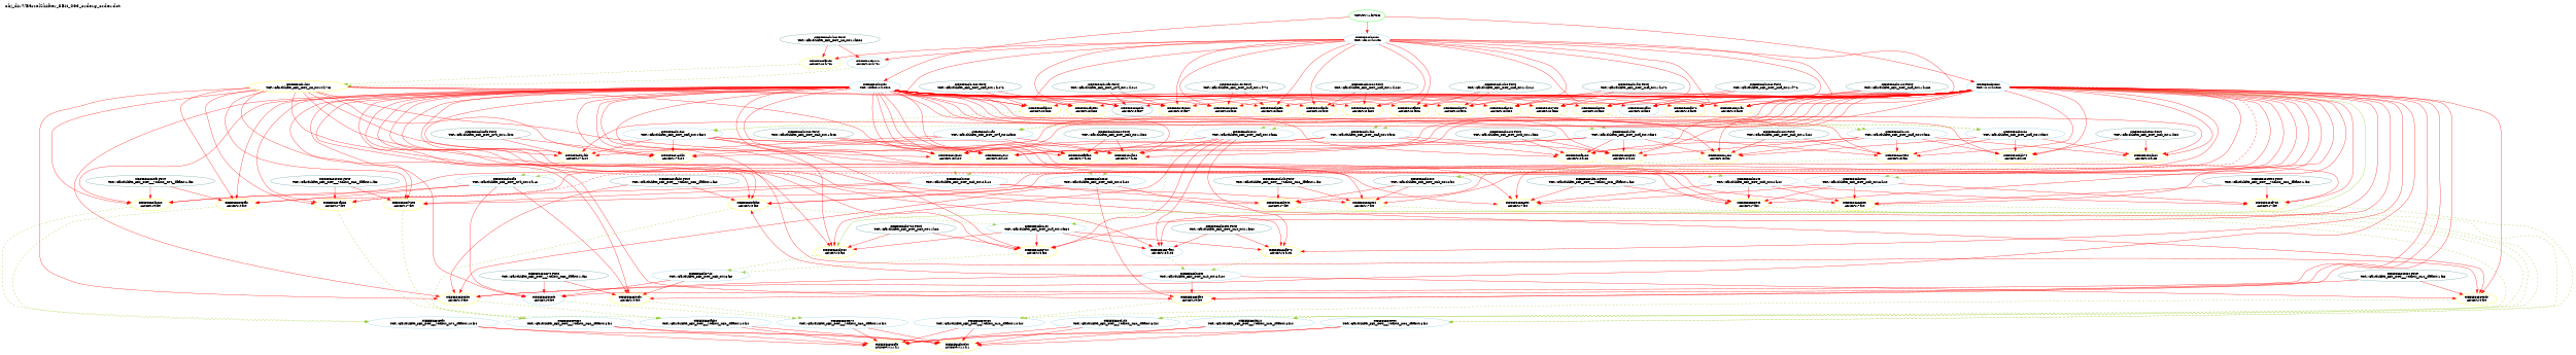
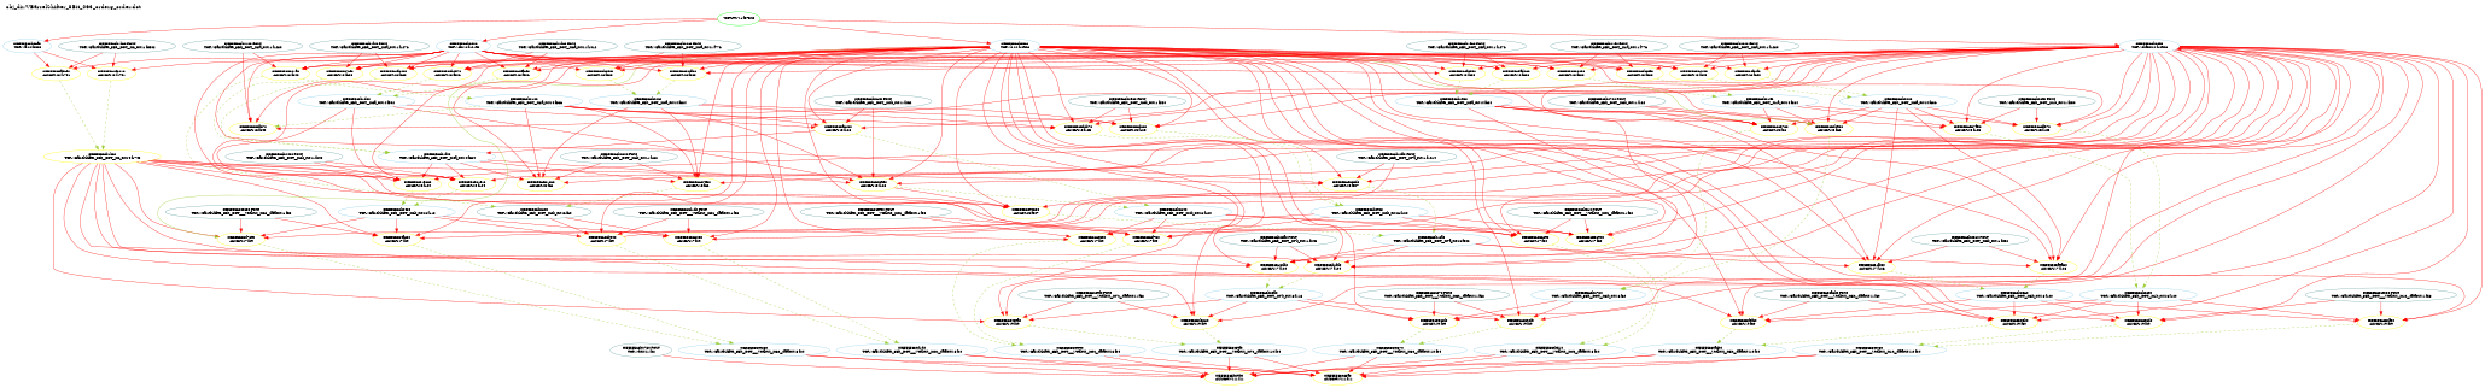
  digraph {
    label="obj_dir/VBarrelShifter_8Bit_063_orderg_order.dot"
    labeljust=l
    labelloc=t
    rankdir=TB
    node [color=yellow fontsize=8]
    edge [color=red fontsize=8 weight=8]
+   n1 [color=CadetBlue label="0x5555563b0780 POST\n TOP->dout r1 f22"]
    n2 [label="0x5555565b29b0\n ASSIGNW r11 f11"]
    n3 [label="0x5555563c83a0\n ASSIGNW r11 f11"]
    n4 [color=CadetBlue label="0x5555563c89f0 POST\n TOP->BarrelShifter_8Bit__DOT____Vcellout__m7c__dataout r1 f58"]
    n5 [label="0x555556543ea0\n ALWAYS r9 f29"]
    n6 [label="0x5555565d5280\n ALWAYS r9 f29"]
    n7 [color=skyblue label="0x5555563c89f0\n TOP->BarrelShifter_8Bit__DOT____Vcellout__m7c__dataout r10 f24"]
    n8 [color=CadetBlue label="0x5555563c9850 POST\n TOP->BarrelShifter_8Bit__DOT____Vcellout__m6c__dataout r1 f58"]
    n9 [label="0x55555654a230\n ALWAYS r7 f29"]
    n10 [label="0x5555565d78e0\n ALWAYS r7 f29"]
    n11 [color=skyblue label="0x5555563c9850\n TOP->BarrelShifter_8Bit__DOT____Vcellout__m6c__dataout r8 f24"]
    n12 [color=CadetBlue label="0x5555563cc370 POST\n TOP->BarrelShifter_8Bit__DOT____Vcellout__m3c__dataout r1 f58"]
-   n13 [color=skyblue label="0x55555655ccd0\n ALWAYS r9 f29"]
+   n13 [label="0x55555655ccd0\n ALWAYS r9 f29"]
    n14 [label="0x5555566592f0\n ALWAYS r9 f29"]
    n15 [color=skyblue label="0x5555563cc370\n TOP->BarrelShifter_8Bit__DOT____Vcellout__m3c__dataout r10 f24"]
    n16 [color=CadetBlue label="0x5555563cd1d0 POST\n TOP->BarrelShifter_8Bit__DOT____Vcellout__m2c__dataout r1 f58"]
    n17 [label="0x555556563050\n ALWAYS r7 f29"]
    n18 [label="0x55555665b940\n ALWAYS r7 f29"]
    n19 [color=skyblue label="0x5555563cd1d0\n TOP->BarrelShifter_8Bit__DOT____Vcellout__m2c__dataout r8 f24"]
    n20 [color=skyblue label="0x5555563b04e0\n TOP->shamt r2 f10923"]
    n21 [color=CadetBlue label="0x5555563ce030 POST\n TOP->BarrelShifter_8Bit__DOT____Vcellout__m1c__dataout r1 f58"]
    n22 [label="0x5555565693d0\n ALWAYS r9 f29"]
    n23 [label="0x55555665df90\n ALWAYS r9 f29"]
    n24 [color=skyblue label="0x5555563ce030\n TOP->BarrelShifter_8Bit__DOT____Vcellout__m1c__dataout r10 f24"]
    n25 [color=CadetBlue label="0x5555563cee90 POST\n TOP->BarrelShifter_8Bit__DOT____Vcellout__m0c__dataout r1 f58"]
    n26 [label="0x55555656f750\n ALWAYS r7 f29"]
    n27 [label="0x5555566605e0\n ALWAYS r7 f29"]
    n28 [color=skyblue label="0x5555563cee90\n TOP->BarrelShifter_8Bit__DOT____Vcellout__m0c__dataout r8 f24"]
    n29 [color=CadetBlue label="0x5555563ca6b0 POST\n TOP->BarrelShifter_8Bit__DOT____Vcellout__m5c__dataout r1 f60"]
    n30 [label="0x5555565505b0\n ALWAYS r9 f30"]
    n31 [label="0x5555565d9f30\n ALWAYS r9 f30"]
    n32 [color=skyblue label="0x5555563ca6b0\n TOP->BarrelShifter_8Bit__DOT____Vcellout__m5c__dataout r10 f24"]
    n33 [color=CadetBlue label="0x5555563cb510 POST\n TOP->BarrelShifter_8Bit__DOT____Vcellout__m4c__dataout r1 f60"]
    n34 [label="0x555556556940\n ALWAYS r7 f30"]
    n35 [label="0x555556656c90\n ALWAYS r7 f30"]
    n36 [color=skyblue label="0x5555563cb510\n TOP->BarrelShifter_8Bit__DOT____Vcellout__m4c__dataout r8 f24"]
    n37 [color=CadetBlue label="0x5555563b2720 POST\n TOP->BarrelShifter_8Bit__DOT__m3b_out r1 f132"]
    n38 [label="0x55555652b980\n ALWAYS r5 f66"]
    n39 [label="0x555556665730\n ALWAYS r5 f66"]
    n40 [color=skyblue label="0x5555563b2720\n TOP->BarrelShifter_8Bit__DOT__m3b_out r6 f60"]
    n41 [color=CadetBlue label="0x5555563b2800 POST\n TOP->BarrelShifter_8Bit__DOT__m2b_out r1 f132"]
    n42 [label="0x5555565318c0\n ALWAYS r5 f66"]
    n43 [label="0x555556667e50\n ALWAYS r5 f66"]
    n44 [color=CadetBlue label="0x5555563b2800\n TOP->BarrelShifter_8Bit__DOT__m2b_out r6 f60"]
    n45 [color=CadetBlue label="0x5555563b23a0 POST\n TOP->BarrelShifter_8Bit__DOT__m7b_out r1 f248"]
    n46 [label="0x555556513dd0\n ALWAYS r7 f124"]
    n47 [label="0x5555565b1fd0\n ALWAYS r7 f124"]
    n48 [color=skyblue label="0x5555563b23a0\n TOP->BarrelShifter_8Bit__DOT__m7b_out r8 f118"]
    n49 [color=CadetBlue label="0x5555563b2480 POST\n TOP->BarrelShifter_8Bit__DOT__m6b_out r1 f248"]
    n50 [label="0x555556519c80\n ALWAYS r5 f124"]
    n51 [label="0x5555565c1e10\n ALWAYS r5 f124"]
    n52 [color=skyblue label="0x5555563b2480\n TOP->BarrelShifter_8Bit__DOT__m6b_out r6 f118"]
    n53 [color=CadetBlue label="0x5555563b28e0 POST\n TOP->BarrelShifter_8Bit__DOT__m1b_out r1 f250"]
-   n54 [color=skyblue label="0x555556537a90\n ALWAYS r5 f125"]
+   n54 [label="0x555556537a90\n ALWAYS r5 f125"]
    n55 [label="0x55555666a570\n ALWAYS r5 f125"]
    n56 [color=skyblue label="0x5555563b28e0\n TOP->BarrelShifter_8Bit__DOT__m1b_out r6 f120"]
    n57 [color=CadetBlue label="0x5555563b29c0 POST\n TOP->BarrelShifter_8Bit__DOT__m0b_out r1 f250"]
    n58 [label="0x55555653dc80\n ALWAYS r5 f125"]
    n59 [label="0x5555565d2b70\n ALWAYS r5 f125"]
    n60 [color=skyblue label="0x5555563b29c0\n TOP->BarrelShifter_8Bit__DOT__m0b_out r6 f120"]
    n61 [color=CadetBlue label="0x5555563b2560 POST\n TOP->BarrelShifter_8Bit__DOT__m5b_out r1 f252"]
    n62 [label="0x55555651fb30\n ALWAYS r7 f126"]
    n63 [label="0x5555565a9a30\n ALWAYS r7 f126"]
    n64 [color=skyblue label="0x5555563b2560\n TOP->BarrelShifter_8Bit__DOT__m5b_out r8 f120"]
    n65 [color=CadetBlue label="0x5555563b2640 POST\n TOP->BarrelShifter_8Bit__DOT__m4b_out r1 f252"]
    n66 [label="0x5555565259e0\n ALWAYS r5 f126"]
    n67 [label="0x5555565ac150\n ALWAYS r5 f126"]
    n68 [color=skyblue label="0x5555563b2640\n TOP->BarrelShifter_8Bit__DOT__m4b_out r6 f120"]
    n69 [color=CadetBlue label="0x5555563b21e0 POST\n TOP->BarrelShifter_8Bit__DOT__m1a_out r1 f776"]
    n70 [label="0x555556508050\n ALWAYS r3 f388"]
    n71 [label="0x5555565bcee0\n ALWAYS r3 f388"]
    n72 [color=skyblue label="0x5555563b21e0\n TOP->BarrelShifter_8Bit__DOT__m1a_out r4 f384"]
    n73 [color=CadetBlue label="0x5555563b22c0 POST\n TOP->BarrelShifter_8Bit__DOT__m0a_out r1 f776"]
-   n74 [color=skyblue label="0x55555650df00\n ALWAYS r3 f388"]
+   n74 [label="0x55555650df00\n ALWAYS r3 f388"]
    n75 [label="0x5555565b6e40\n ALWAYS r3 f388"]
    n76 [color=skyblue label="0x5555563b22c0\n TOP->BarrelShifter_8Bit__DOT__m0a_out r4 f384"]
    n77 [color=CadetBlue label="0x5555563b1d80 POST\n TOP->BarrelShifter_8Bit__DOT__m6a_out r1 f1012"]
    n78 [label="0x5555564ea6e0\n ALWAYS r3 f506"]
    n79 [label="0x5555565b2e70\n ALWAYS r3 f506"]
    n80 [color=skyblue label="0x5555563b1d80\n TOP->BarrelShifter_8Bit__DOT__m6a_out r4 f502"]
    n81 [color=CadetBlue label="0x5555563b1ca0 POST\n TOP->BarrelShifter_8Bit__DOT__m7a_out r1 f1014"]
    n82 [label="0x5555564e4830\n ALWAYS r5 f507"]
-   n83 [color=CadetBlue label="0x5555565cc5d0\n ALWAYS r5 f507"]
+   n83 [label="0x5555565cc5d0\n ALWAYS r5 f507"]
    n84 [color=skyblue label="0x5555563b1ca0\n TOP->BarrelShifter_8Bit__DOT__m7a_out r6 f502"]
    n85 [color=CadetBlue label="0x5555563b1e60 POST\n TOP->BarrelShifter_8Bit__DOT__m5a_out r1 f1276"]
    n86 [label="0x5555564f0590\n ALWAYS r3 f638"]
    n87 [label="0x5555565ad230\n ALWAYS r3 f638"]
    n88 [color=skyblue label="0x5555563b1e60\n TOP->BarrelShifter_8Bit__DOT__m5a_out r4 f634"]
    n89 [color=CadetBlue label="0x5555563b1f40 POST\n TOP->BarrelShifter_8Bit__DOT__m4a_out r1 f1276"]
    n90 [label="0x5555564f6440\n ALWAYS r3 f638"]
    n91 [label="0x5555565c7ce0\n ALWAYS r3 f638"]
    n92 [color=skyblue label="0x5555563b1f40\n TOP->BarrelShifter_8Bit__DOT__m4a_out r4 f634"]
    n93 [color=CadetBlue label="0x5555563b2020 POST\n TOP->BarrelShifter_8Bit__DOT__m3a_out r1 f1280"]
    n94 [label="0x5555564fc2f0\n ALWAYS r3 f640"]
    n95 [label="0x5555565c4440\n ALWAYS r3 f640"]
    n96 [color=skyblue label="0x5555563b2020\n TOP->BarrelShifter_8Bit__DOT__m3a_out r4 f636"]
    n97 [color=CadetBlue label="0x5555563b2100 POST\n TOP->BarrelShifter_8Bit__DOT__m2a_out r1 f1280"]
    n98 [label="0x5555565021a0\n ALWAYS r3 f640"]
    n99 [label="0x5555565ca670\n ALWAYS r3 f640"]
    n100 [color=skyblue label="0x5555563b2100\n TOP->BarrelShifter_8Bit__DOT__m2a_out r4 f636"]
    n101 [color=CadetBlue label="0x5555563b1bc0 POST\n TOP->BarrelShifter_8Bit__DOT__mc_out r1 f3502"]
-   n102 [color=skyblue label="0x5555564e0410\n ALWAYS r3 f1751"]
+   n102 [label="0x5555564e0410\n ALWAYS r3 f1751"]
    n103 [label="0x5555565a5ce0\n ALWAYS r3 f1751"]
    n104 [label="0x5555563b1bc0\n TOP->BarrelShifter_8Bit__DOT__mc_out r4 f1748"]
    n105 [color=green label="*INPUTS* r1 f37542"]
+   n106 [color=skyblue label="0x5555563b06a0\n TOP->al r2 f3503"]
    n107 [color=skyblue label="0x5555563b05c0\n TOP->lr r2 f10923"]
    n108 [color=skyblue label="0x5555563b0400\n TOP->din r2 f12193"]
+   n1 -> n2 [weight=2]
    n4 -> n5 [weight=2]
    n4 -> n6 [weight=2]
    n5 -> n7 [color=yellowGreen style=dashed weight=1]
    n6 -> n7 [color=yellowGreen style=dashed weight=1]
    n7 -> n2
    n7 -> n3
    n8 -> n9 [weight=2]
    n8 -> n10 [weight=2]
    n9 -> n11 [color=yellowGreen style=dashed weight=1]
    n10 -> n11 [color=yellowGreen style=dashed weight=1]
    n11 -> n2
    n11 -> n3
    n12 -> n13 [weight=2]
    n12 -> n14 [weight=2]
    n13 -> n15 [color=yellowGreen style=dashed weight=1]
    n14 -> n15 [color=yellowGreen style=dashed weight=1]
    n15 -> n2
    n15 -> n3
    n16 -> n17 [weight=2]
    n16 -> n18 [weight=2]
    n17 -> n19 [color=yellowGreen style=dashed weight=1]
    n18 -> n19 [color=yellowGreen style=dashed weight=1]
    n18 -> n20
    n19 -> n2
    n19 -> n3
    n20 -> n5
    n20 -> n6
    n20 -> n9
    n20 -> n10
    n20 -> n13
    n20 -> n14
    n20 -> n17
    n20 -> n22
    n20 -> n23
    n20 -> n26
-   n20 -> n27
    n20 -> n30
    n20 -> n31
    n20 -> n34
    n20 -> n35
    n20 -> n38
    n20 -> n39
    n20 -> n42
    n20 -> n43
    n20 -> n46
    n20 -> n47
    n20 -> n50
    n20 -> n51
    n20 -> n54
    n20 -> n55
    n20 -> n58
    n20 -> n59
    n20 -> n62
    n20 -> n63
    n20 -> n66
    n20 -> n67
    n20 -> n70
    n20 -> n71
    n20 -> n74
    n20 -> n75
    n20 -> n78
    n20 -> n79
-   n20 -> n82
+   n66 -> n82
    n20 -> n83
    n20 -> n86
    n20 -> n87
    n20 -> n90
    n20 -> n91
    n20 -> n94
    n20 -> n95
    n20 -> n98
    n20 -> n99
    n21 -> n22 [weight=2]
    n21 -> n23 [weight=2]
    n22 -> n24 [color=yellowGreen style=dashed weight=1]
    n23 -> n24 [color=yellowGreen style=dashed weight=1]
    n24 -> n2
    n24 -> n3
    n25 -> n26 [weight=2]
    n25 -> n27 [weight=2]
    n26 -> n28 [color=yellowGreen style=dashed weight=1]
    n27 -> n28 [color=yellowGreen style=dashed weight=1]
    n28 -> n2
    n28 -> n3
    n29 -> n30 [weight=2]
    n29 -> n31 [weight=2]
    n30 -> n32 [color=yellowGreen style=dashed weight=1]
    n31 -> n32 [color=yellowGreen style=dashed weight=1]
    n32 -> n2
    n32 -> n3
    n33 -> n34 [weight=2]
    n33 -> n35 [weight=2]
    n34 -> n36 [color=yellowGreen style=dashed weight=1]
    n35 -> n36 [color=yellowGreen style=dashed weight=1]
    n36 -> n2
    n36 -> n3
    n37 -> n38 [weight=2]
    n37 -> n39 [weight=2]
    n38 -> n40 [color=yellowGreen style=dashed weight=1]
    n39 -> n40 [color=yellowGreen style=dashed weight=1]
    n40 -> n13
    n40 -> n14
    n41 -> n42 [weight=2]
    n41 -> n43 [weight=2]
-   n42 -> n44 [color=yellowGreen style=dashed weight=1]
+   n98 -> n44 [color=yellowGreen style=dashed weight=1]
    n43 -> n44 [color=yellowGreen style=dashed weight=1]
    n44 -> n17
    n44 -> n18
    n45 -> n46 [weight=2]
    n45 -> n47 [weight=2]
    n46 -> n48 [color=yellowGreen style=dashed weight=1]
    n47 -> n48 [color=yellowGreen style=dashed weight=1]
    n48 -> n5
    n48 -> n6
    n48 -> n13
    n48 -> n14
    n49 -> n50 [weight=2]
    n49 -> n51 [weight=2]
    n50 -> n52 [color=yellowGreen style=dashed weight=1]
    n51 -> n52 [color=yellowGreen style=dashed weight=1]
    n52 -> n9
    n52 -> n10
    n52 -> n17
    n52 -> n18
    n53 -> n54 [weight=2]
    n53 -> n55 [weight=2]
    n54 -> n56 [color=yellowGreen style=dashed weight=1]
    n55 -> n56 [color=yellowGreen style=dashed weight=1]
    n56 -> n22
    n56 -> n23
    n56 -> n30
    n56 -> n31
    n57 -> n58 [weight=2]
    n57 -> n59 [weight=2]
    n58 -> n60 [color=yellowGreen style=dashed weight=1]
    n59 -> n60 [color=yellowGreen style=dashed weight=1]
    n60 -> n26
    n60 -> n27
    n60 -> n34
    n60 -> n35
    n61 -> n62 [weight=2]
    n61 -> n63 [weight=2]
    n62 -> n64 [color=yellowGreen style=dashed weight=1]
    n63 -> n64 [color=yellowGreen style=dashed weight=1]
    n64 -> n22
    n64 -> n23
    n64 -> n30
    n64 -> n31
    n65 -> n66 [weight=2]
    n65 -> n67 [weight=2]
    n66 -> n68 [color=yellowGreen style=dashed weight=1]
    n67 -> n68 [color=yellowGreen style=dashed weight=1]
    n68 -> n26
    n68 -> n27
    n68 -> n34
    n68 -> n35
    n69 -> n70 [weight=2]
    n69 -> n71 [weight=2]
    n70 -> n72 [color=yellowGreen style=dashed weight=1]
-   n31 -> n72 [color=yellowGreen style=dashed weight=1]
+   n71 -> n72 [color=yellowGreen style=dashed weight=1]
    n72 -> n38
    n72 -> n39
    n72 -> n54
    n72 -> n55
    n73 -> n74 [weight=2]
    n73 -> n75 [weight=2]
    n74 -> n76 [color=yellowGreen style=dashed weight=1]
    n75 -> n76 [color=yellowGreen style=dashed weight=1]
    n76 -> n42
    n76 -> n43
    n76 -> n58
    n76 -> n59
    n77 -> n78 [weight=2]
    n77 -> n79 [weight=2]
    n78 -> n80 [color=yellowGreen style=dashed weight=1]
    n79 -> n80 [color=yellowGreen style=dashed weight=1]
    n80 -> n50
    n80 -> n51
    n80 -> n66
    n80 -> n67
    n81 -> n82 [weight=2]
    n81 -> n83 [weight=2]
    n82 -> n84 [color=yellowGreen style=dashed weight=1]
    n83 -> n84 [color=yellowGreen style=dashed weight=1]
    n84 -> n46
    n84 -> n47
    n84 -> n62
    n84 -> n63
    n85 -> n86 [weight=2]
    n85 -> n87 [weight=2]
    n86 -> n88 [color=yellowGreen style=dashed weight=1]
    n87 -> n88 [color=yellowGreen style=dashed weight=1]
    n88 -> n38
    n88 -> n39
    n88 -> n46
    n88 -> n47
    n88 -> n62
    n88 -> n63
    n89 -> n90 [weight=2]
    n89 -> n91 [weight=2]
    n90 -> n92 [color=yellowGreen style=dashed weight=1]
    n91 -> n92 [color=yellowGreen style=dashed weight=1]
    n92 -> n42
    n92 -> n43
    n92 -> n50
    n92 -> n51
    n92 -> n66
-   n92 -> n67
+   n67 -> n92
    n93 -> n94 [weight=2]
    n93 -> n95 [weight=2]
    n94 -> n96 [color=yellowGreen style=dashed weight=1]
    n95 -> n96 [color=yellowGreen style=dashed weight=1]
    n96 -> n38
    n96 -> n39
    n96 -> n54
    n96 -> n55
    n96 -> n62
    n96 -> n63
    n97 -> n98 [weight=2]
    n97 -> n99 [weight=2]
    n98 -> n100 [color=yellowGreen style=dashed weight=1]
-   n99 -> n100 [color=yellowGreen style=dashed weight=1]
+   n100 -> n99 [color=yellowGreen style=dashed weight=1]
    n100 -> n42
    n100 -> n43
    n100 -> n58
    n100 -> n59
    n100 -> n66
    n100 -> n67
    n101 -> n102 [weight=2]
    n101 -> n103 [weight=2]
    n102 -> n104 [color=yellowGreen style=dashed weight=1]
    n103 -> n104 [color=yellowGreen style=dashed weight=1]
    n104 -> n5
    n104 -> n6
    n104 -> n9
    n104 -> n10
    n104 -> n30
    n104 -> n31
    n104 -> n34
    n104 -> n35
    n104 -> n46
    n104 -> n47
    n104 -> n50
    n104 -> n51
    n104 -> n82
    n104 -> n83
    n105 -> n20 [weight=1]
+   n105 -> n106 [weight=1]
    n105 -> n107 [weight=1]
    n105 -> n108 [weight=1]
+   n106 -> n102
+   n106 -> n103
    n107 -> n5
    n107 -> n6
-   n107 -> n9 [style=dashed]
-   n107 -> n10
+   n107 -> n9
+   n107 -> n10 [color=yellowGreen]
    n107 -> n13
    n107 -> n14
    n107 -> n17
    n107 -> n18
    n107 -> n22
    n107 -> n23
    n107 -> n26
    n107 -> n27
    n107 -> n30
    n107 -> n31
    n107 -> n34
    n107 -> n35
    n107 -> n38 [color=yellowGreen]
    n107 -> n39
    n107 -> n42
    n107 -> n43
    n107 -> n46
    n107 -> n47
    n107 -> n50
    n107 -> n51
    n107 -> n54
    n107 -> n55
    n107 -> n58
    n107 -> n59
    n107 -> n62
    n107 -> n63
    n107 -> n66
    n107 -> n67
    n107 -> n70
    n107 -> n71
    n107 -> n74
    n107 -> n75
    n107 -> n78
    n107 -> n79
    n107 -> n82
    n107 -> n83
    n107 -> n86
    n107 -> n87
    n107 -> n90
    n107 -> n91
    n107 -> n94
    n107 -> n95
    n107 -> n98
    n107 -> n99
    n108 -> n70
    n108 -> n71
    n108 -> n74
    n108 -> n75
    n108 -> n78
    n108 -> n79
    n108 -> n82
    n108 -> n83
    n108 -> n86
    n108 -> n87
    n108 -> n90
    n108 -> n91
-   n108 -> n94
    n108 -> n95
    n108 -> n98
    n108 -> n99
    n108 -> n102
    n108 -> n103
  }
